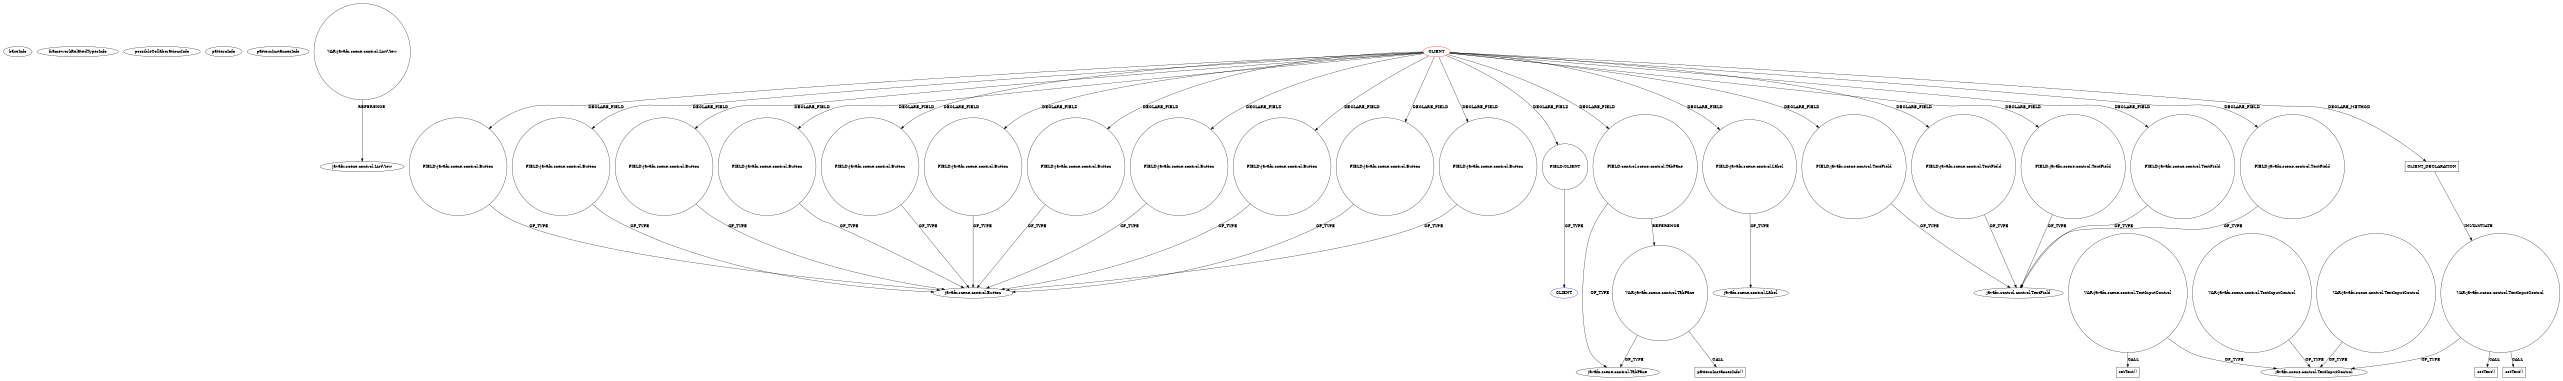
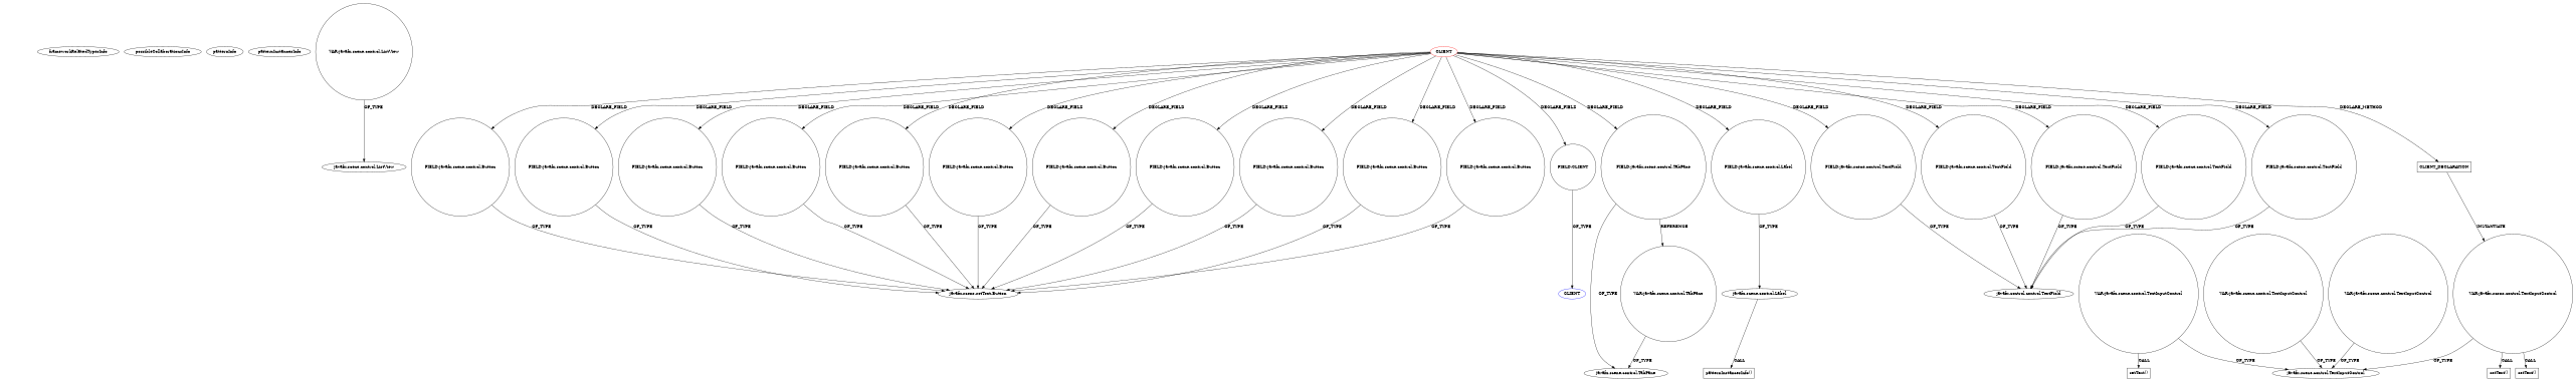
  digraph {
    node [isFrameworkType=false shape=circle vertexType=FIELD_DECLARATION]
-   baseInfo [category=pattern graphId=1101 isAnonymous=false possibleRelation=false isFrameworkType="" shape="" vertexType=""]
    frameworkRelatedTypesInfo [isFrameworkType="" shape="" vertexType=""]
    possibleCollaborationsInfo [isFrameworkType="" shape="" vertexType=""]
    patternInfo [frequency=2.0 patternRootClient=0 isFrameworkType="" shape="" vertexType=""]
    patternInstancesInfo [0="hock323-eventManager~/hock323-eventManager/EventManager-master/src/eventManager/controller/pokerTournament/TournamentController.java~TournamentController~3009" 1="dony1990-ProsDesktop~/dony1990-ProsDesktop/ProsDesktop-master/src/nicon/NiconDesktop/guifx/NiconNavigator/NavegadorController.java~NavegadorController~2563" isFrameworkType="" shape="" vertexType=""]
    n6 [label="VAR:javafx.scene.control.ListView" vertexType=VARIABLE_EXPRESION]
    n7 [label="javafx.scene.control.ListView" vertexType=FRAMEWORK_CLASS_TYPE shape=""]
    n8 [color=red label=CLIENT vertexType=ROOT_CLIENT_CLASS_DECLARATION shape=""]
    n9 [label="FIELD:javafx.scene.control.Button"]
    n10 [label="FIELD:javafx.scene.control.Button"]
    n11 [label="FIELD:javafx.scene.control.Button"]
    n12 [label="FIELD:javafx.scene.control.Button"]
    n13 [label="FIELD:javafx.scene.control.Button"]
    n14 [label="FIELD:javafx.scene.control.Button"]
    n15 [label="FIELD:javafx.scene.control.Button"]
    n16 [label="FIELD:javafx.scene.control.Button"]
    n17 [label="FIELD:javafx.scene.control.Button"]
    n18 [label="FIELD:javafx.scene.control.Button"]
    n19 [label="FIELD:javafx.scene.control.Button"]
    n20 [label="FIELD:CLIENT"]
-   n21 [label="FIELD:control.scene.control.TabPane"]
+   n21 [label="FIELD:javafx.scene.control.TabPane"]
    n22 [label="FIELD:javafx.scene.control.Label"]
    n23 [label="FIELD:javafx.scene.control.TextField"]
    n24 [label="FIELD:javafx.scene.control.TextField"]
    n25 [label="FIELD:javafx.scene.control.TextField"]
    n26 [label="FIELD:javafx.scene.control.TextField"]
    n27 [label="FIELD:javafx.scene.control.TextField"]
    n28 [label=CLIENT_DECLARATION shape=box vertexType=CLIENT_METHOD_DECLARATION]
-   n29 [label="javafx.scene.control.Button" vertexType=FRAMEWORK_CLASS_TYPE shape=""]
+   n29 [label="javafx.scene.setText.Button" vertexType=FRAMEWORK_CLASS_TYPE shape=""]
    n30 [color=blue label=CLIENT vertexType=REFERENCE_CLIENT_CLASS_DECLARATION shape=""]
    n31 [label="VAR:javafx.scene.control.TabPane" vertexType=VARIABLE_EXPRESION]
    n32 [label="javafx.scene.control.TabPane" vertexType=FRAMEWORK_CLASS_TYPE shape=""]
    n33 [label="javafx.scene.control.Label" vertexType=FRAMEWORK_CLASS_TYPE shape=""]
    n34 [label="javafx.control.control.TextField" vertexType=FRAMEWORK_CLASS_TYPE shape=""]
    n35 [label="VAR:javafx.scene.control.TextInputControl" vertexType=VARIABLE_EXPRESION]
    n36 [label="patternInstancesInfo()" shape=box vertexType=INSIDE_CALL]
    n37 [label="javafx.scene.control.TextInputControl" vertexType=FRAMEWORK_CLASS_TYPE shape=""]
    n38 [label="setText()" shape=box vertexType=INSIDE_CALL]
    n39 [label="setText()" shape=box vertexType=INSIDE_CALL]
    n40 [label="VAR:javafx.scene.control.TextInputControl" vertexType=VARIABLE_EXPRESION]
    n41 [label="VAR:javafx.scene.control.TextInputControl" vertexType=VARIABLE_EXPRESION]
    n42 [label="setText()" shape=box vertexType=INSIDE_CALL]
    n43 [label="VAR:javafx.scene.control.TextInputControl" vertexType=VARIABLE_EXPRESION]
-   n6 -> n7 [label=REFERENCE]
+   n6 -> n7 [label=OF_TYPE]
    n8 -> n9 [label=DECLARE_FIELD]
    n8 -> n10 [label=DECLARE_FIELD]
    n8 -> n11 [label=DECLARE_FIELD]
    n8 -> n12 [label=DECLARE_FIELD]
    n8 -> n13 [label=DECLARE_FIELD]
    n8 -> n14 [label=DECLARE_FIELD]
    n8 -> n15 [label=DECLARE_FIELD]
    n8 -> n16 [label=DECLARE_FIELD]
    n8 -> n17 [label=DECLARE_FIELD]
    n8 -> n18 [label=DECLARE_FIELD]
    n8 -> n19 [label=DECLARE_FIELD]
    n8 -> n20 [label=DECLARE_FIELD]
    n8 -> n21 [label=DECLARE_FIELD]
    n8 -> n22 [label=DECLARE_FIELD]
    n8 -> n23 [label=DECLARE_FIELD]
    n8 -> n24 [label=DECLARE_FIELD]
    n8 -> n25 [label=DECLARE_FIELD]
    n8 -> n26 [label=DECLARE_FIELD]
    n8 -> n27 [label=DECLARE_FIELD]
    n8 -> n28 [label=DECLARE_METHOD]
    n9 -> n29 [label=OF_TYPE]
    n10 -> n29 [label=OF_TYPE]
    n11 -> n29 [label=OF_TYPE]
    n12 -> n29 [label=OF_TYPE]
    n13 -> n29 [label=OF_TYPE]
    n14 -> n29 [label=OF_TYPE]
    n15 -> n29 [label=OF_TYPE]
    n16 -> n29 [label=OF_TYPE]
    n17 -> n29 [label=OF_TYPE]
    n18 -> n29 [label=OF_TYPE]
    n19 -> n29 [label=OF_TYPE]
    n20 -> n30 [label=OF_TYPE]
    n21 -> n31 [label=REFERENCE]
    n21 -> n32 [label=OF_TYPE]
    n22 -> n33 [label=OF_TYPE]
    n23 -> n34 [label=OF_TYPE]
    n24 -> n34 [label=OF_TYPE]
    n25 -> n34 [label=OF_TYPE]
    n26 -> n34 [label=OF_TYPE]
    n27 -> n34 [label=OF_TYPE]
    n28 -> n35 [label=INSTANTIATE]
    n31 -> n32 [label=OF_TYPE]
-   n31 -> n36 [label=CALL]
+   n33 -> n36 [label=CALL]
    n35 -> n37 [label=OF_TYPE]
    n35 -> n38 [label=CALL]
    n35 -> n39 [label=CALL]
    n40 -> n37 [label=OF_TYPE]
    n41 -> n37 [label=OF_TYPE]
    n41 -> n42 [label=CALL]
    n43 -> n37 [label=OF_TYPE]
  }
